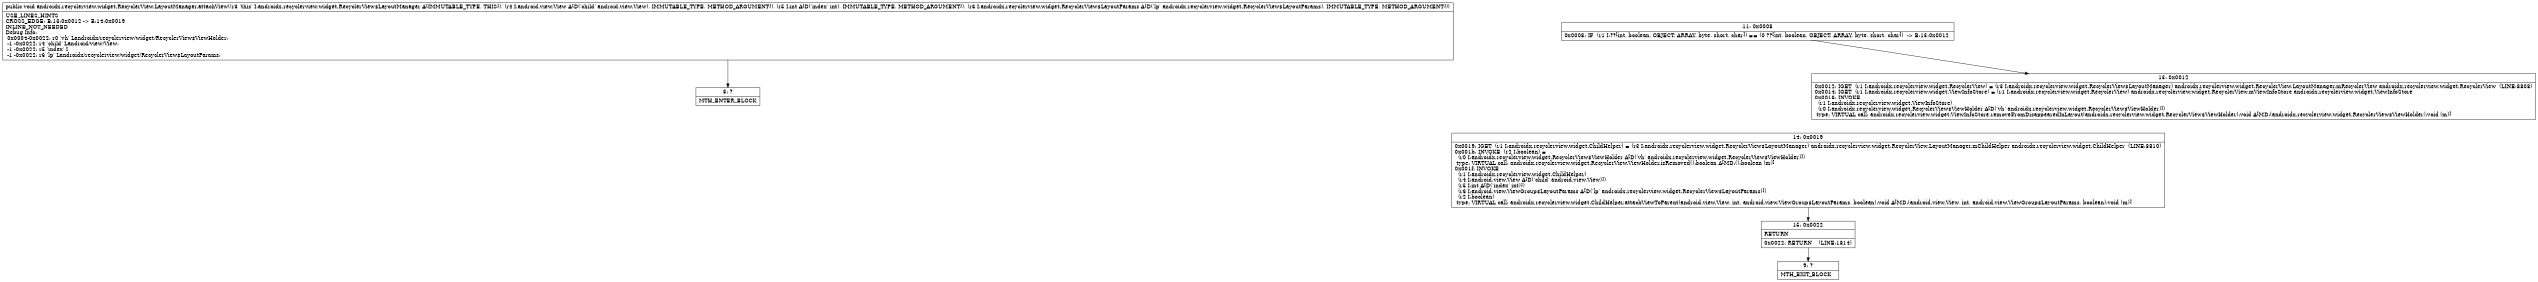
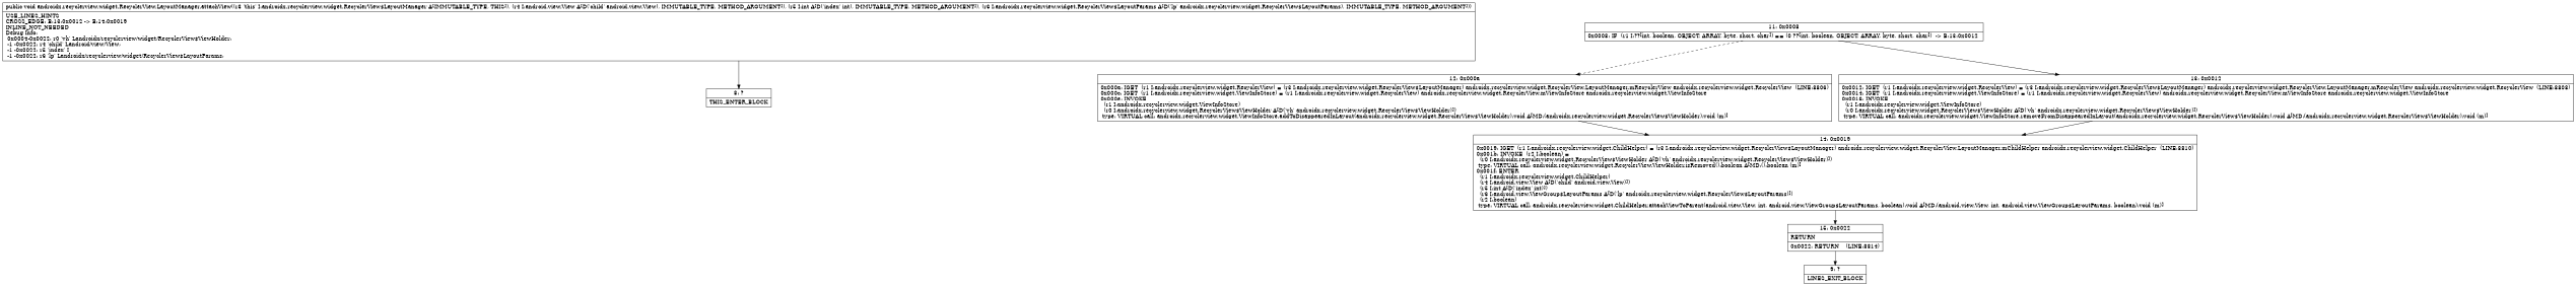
  digraph {
    node [shape=record]
-   n1 [label="{8\:\ ?|MTH_ENTER_BLOCK\l}"]
+   n1 [label="{8\:\ ?|THIS_ENTER_BLOCK\l}"]
    n2 [label="{11\:\ 0x0008|0x0008: IF  (r1 I:??[int, boolean, OBJECT, ARRAY, byte, short, char]) == (0 ??[int, boolean, OBJECT, ARRAY, byte, short, char])  \-\> B:13:0x0012 \l}"]
+   n3 [label="{12\:\ 0x000a|0x000a: IGET  (r1 I:androidx.recyclerview.widget.RecyclerView) = (r3 I:androidx.recyclerview.widget.RecyclerView$LayoutManager) androidx.recyclerview.widget.RecyclerView.LayoutManager.mRecyclerView androidx.recyclerview.widget.RecyclerView  (LINE:8806)\l0x000c: IGET  (r1 I:androidx.recyclerview.widget.ViewInfoStore) = (r1 I:androidx.recyclerview.widget.RecyclerView) androidx.recyclerview.widget.RecyclerView.mViewInfoStore androidx.recyclerview.widget.ViewInfoStore \l0x000e: INVOKE  \l  (r1 I:androidx.recyclerview.widget.ViewInfoStore)\l  (r0 I:androidx.recyclerview.widget.RecyclerView$ViewHolder A[D('vh' androidx.recyclerview.widget.RecyclerView$ViewHolder)])\l type: VIRTUAL call: androidx.recyclerview.widget.ViewInfoStore.addToDisappearedInLayout(androidx.recyclerview.widget.RecyclerView$ViewHolder):void A[MD:(androidx.recyclerview.widget.RecyclerView$ViewHolder):void (m)]\l}"]
    n4 [label="{13\:\ 0x0012|0x0012: IGET  (r1 I:androidx.recyclerview.widget.RecyclerView) = (r3 I:androidx.recyclerview.widget.RecyclerView$LayoutManager) androidx.recyclerview.widget.RecyclerView.LayoutManager.mRecyclerView androidx.recyclerview.widget.RecyclerView  (LINE:8808)\l0x0014: IGET  (r1 I:androidx.recyclerview.widget.ViewInfoStore) = (r1 I:androidx.recyclerview.widget.RecyclerView) androidx.recyclerview.widget.RecyclerView.mViewInfoStore androidx.recyclerview.widget.ViewInfoStore \l0x0016: INVOKE  \l  (r1 I:androidx.recyclerview.widget.ViewInfoStore)\l  (r0 I:androidx.recyclerview.widget.RecyclerView$ViewHolder A[D('vh' androidx.recyclerview.widget.RecyclerView$ViewHolder)])\l type: VIRTUAL call: androidx.recyclerview.widget.ViewInfoStore.removeFromDisappearedInLayout(androidx.recyclerview.widget.RecyclerView$ViewHolder):void A[MD:(androidx.recyclerview.widget.RecyclerView$ViewHolder):void (m)]\l}"]
-   n5 [label="{14\:\ 0x0019|0x0019: IGET  (r1 I:androidx.recyclerview.widget.ChildHelper) = (r3 I:androidx.recyclerview.widget.RecyclerView$LayoutManager) androidx.recyclerview.widget.RecyclerView.LayoutManager.mChildHelper androidx.recyclerview.widget.ChildHelper  (LINE:8810)\l0x001b: INVOKE  (r2 I:boolean) = \l  (r0 I:androidx.recyclerview.widget.RecyclerView$ViewHolder A[D('vh' androidx.recyclerview.widget.RecyclerView$ViewHolder)])\l type: VIRTUAL call: androidx.recyclerview.widget.RecyclerView.ViewHolder.isRemoved():boolean A[MD:():boolean (m)]\l0x001f: INVOKE  \l  (r1 I:androidx.recyclerview.widget.ChildHelper)\l  (r4 I:android.view.View A[D('child' android.view.View)])\l  (r5 I:int A[D('index' int)])\l  (r6 I:android.view.ViewGroup$LayoutParams A[D('lp' androidx.recyclerview.widget.RecyclerView$LayoutParams)])\l  (r2 I:boolean)\l type: VIRTUAL call: androidx.recyclerview.widget.ChildHelper.attachViewToParent(android.view.View, int, android.view.ViewGroup$LayoutParams, boolean):void A[MD:(android.view.View, int, android.view.ViewGroup$LayoutParams, boolean):void (m)]\l}"]
-   n6 [label="{15\:\ 0x0022|RETURN\l|0x0022: RETURN    (LINE:1814)\l}"]
-   n7 [label="{9\:\ ?|MTH_EXIT_BLOCK\l}"]
+   n5 [label="{14\:\ 0x0019|0x0019: IGET  (r1 I:androidx.recyclerview.widget.ChildHelper) = (r3 I:androidx.recyclerview.widget.RecyclerView$LayoutManager) androidx.recyclerview.widget.RecyclerView.LayoutManager.mChildHelper androidx.recyclerview.widget.ChildHelper  (LINE:8810)\l0x001b: INVOKE  (r2 I:boolean) = \l  (r0 I:androidx.recyclerview.widget.RecyclerView$ViewHolder A[D('vh' androidx.recyclerview.widget.RecyclerView$ViewHolder)])\l type: VIRTUAL call: androidx.recyclerview.widget.RecyclerView.ViewHolder.isRemoved():boolean A[MD:():boolean (m)]\l0x001f: ENTER  \l  (r1 I:androidx.recyclerview.widget.ChildHelper)\l  (r4 I:android.view.View A[D('child' android.view.View)])\l  (r5 I:int A[D('index' int)])\l  (r6 I:android.view.ViewGroup$LayoutParams A[D('lp' androidx.recyclerview.widget.RecyclerView$LayoutParams)])\l  (r2 I:boolean)\l type: VIRTUAL call: androidx.recyclerview.widget.ChildHelper.attachViewToParent(android.view.View, int, android.view.ViewGroup$LayoutParams, boolean):void A[MD:(android.view.View, int, android.view.ViewGroup$LayoutParams, boolean):void (m)]\l}"]
+   n6 [label="{15\:\ 0x0022|RETURN\l|0x0022: RETURN    (LINE:8814)\l}"]
+   n7 [label="{9\:\ ?|LINES_EXIT_BLOCK\l}"]
    n8 [label="{public void androidx.recyclerview.widget.RecyclerView.LayoutManager.attachView((r3 'this' I:androidx.recyclerview.widget.RecyclerView$LayoutManager A[IMMUTABLE_TYPE, THIS]), (r4 I:android.view.View A[D('child' android.view.View), IMMUTABLE_TYPE, METHOD_ARGUMENT]), (r5 I:int A[D('index' int), IMMUTABLE_TYPE, METHOD_ARGUMENT]), (r6 I:androidx.recyclerview.widget.RecyclerView$LayoutParams A[D('lp' androidx.recyclerview.widget.RecyclerView$LayoutParams), IMMUTABLE_TYPE, METHOD_ARGUMENT]))  | USE_LINES_HINTS\lCROSS_EDGE: B:13:0x0012 \-\> B:14:0x0019\lINLINE_NOT_NEEDED\lDebug Info:\l  0x0004\-0x0022: r0 'vh' Landroidx\/recyclerview\/widget\/RecyclerView$ViewHolder;\l  \-1 \-0x0022: r4 'child' Landroid\/view\/View;\l  \-1 \-0x0022: r5 'index' I\l  \-1 \-0x0022: r6 'lp' Landroidx\/recyclerview\/widget\/RecyclerView$LayoutParams;\l}"]
+   n2 -> n3 [style=dashed]
    n2 -> n4
+   n3 -> n5
+   n4 -> n5
    n5 -> n6
    n6 -> n7
    n8 -> n1
  }
